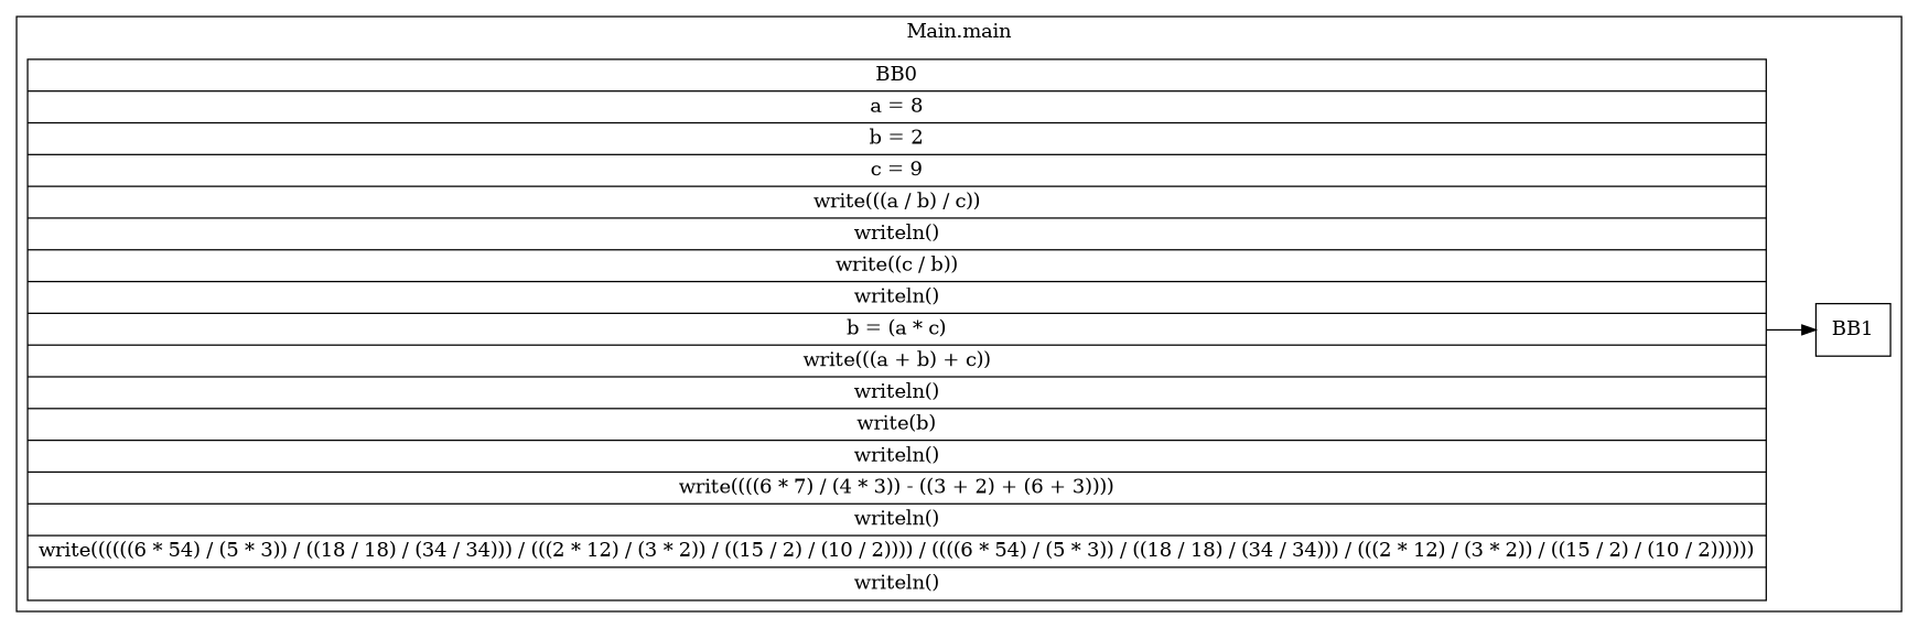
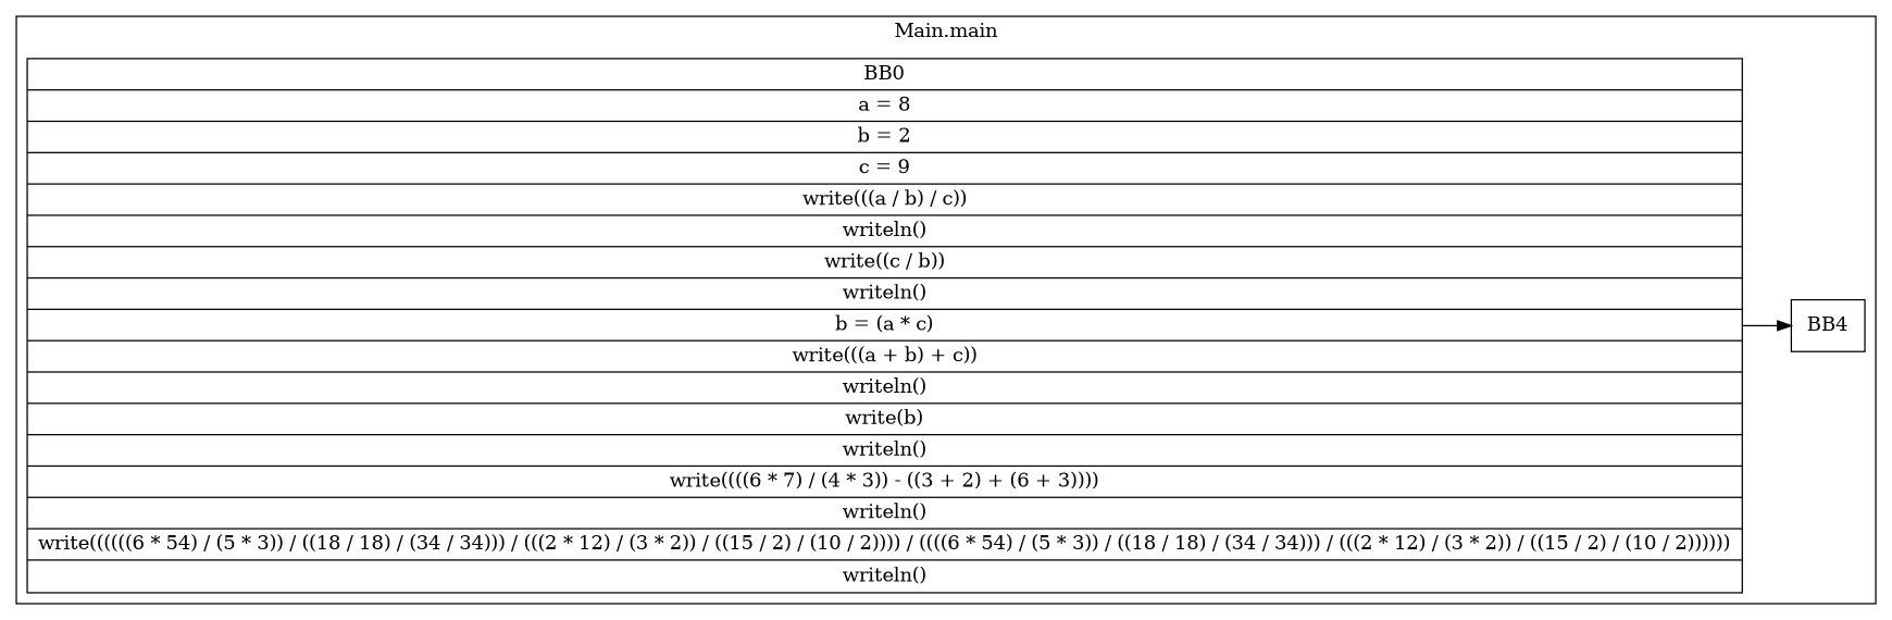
  digraph {
    rankdir=LR
    node [shape=record]
    n1 [label="BB0|a = 8|b = 2|c = 9|write(((a / b) / c))|writeln()|write((c / b))|writeln()|b = (a * c)|write(((a + b) + c))|writeln()|write(b)|writeln()|write((((6 * 7) / (4 * 3)) - ((3 + 2) + (6 + 3))))|writeln()|write((((((6 * 54) / (5 * 3)) / ((18 / 18) / (34 / 34))) / (((2 * 12) / (3 * 2)) / ((15 / 2) / (10 / 2)))) / ((((6 * 54) / (5 * 3)) / ((18 / 18) / (34 / 34))) / (((2 * 12) / (3 * 2)) / ((15 / 2) / (10 / 2))))))|writeln()"]
-   n2 [label=BB1]
+   n2 [label=BB4]
    subgraph cluster_1 {
      label="Main.main"
      n1
      n2
    }
    n1 -> n2
  }
